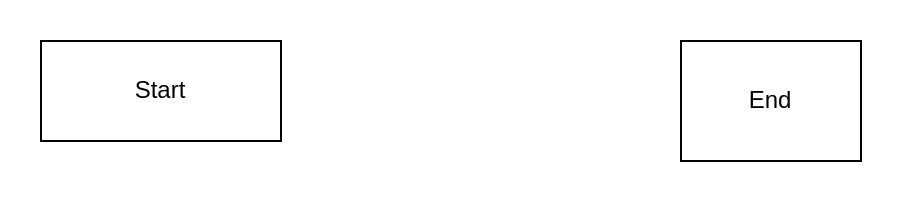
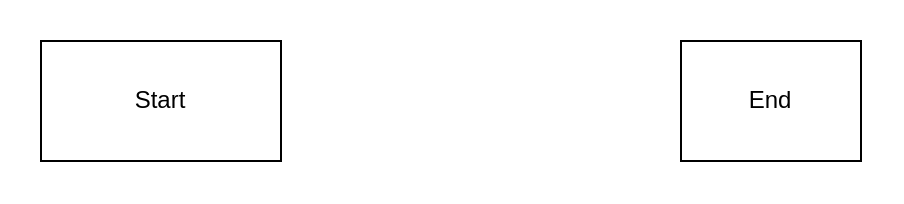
  <mxCell id="0" />
  <mxCell id="1" parent="0" />
- <mxCell id="2" value="Start" style="rounded=0;whiteSpace=wrap;html=1;" vertex="1" parent="1"><mxGeometry x="20" y="20" width="120" height="50" as="geometry" /></mxCell>
+ <mxCell id="2" value="Start" style="rounded=0;whiteSpace=wrap;html=1;" vertex="1" parent="1"><mxGeometry x="20" y="20" width="120" height="60" as="geometry" /></mxCell>
  <mxCell id="3" value="End" style="rounded=0;whiteSpace=wrap;html=1;" vertex="1" parent="1"><mxGeometry x="340" y="20" width="90" height="60" as="geometry" /></mxCell>
